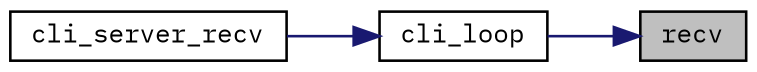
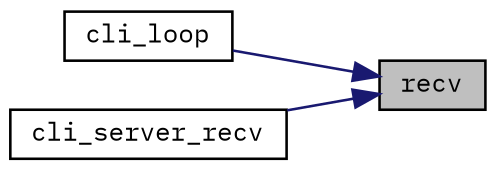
  digraph {
    fontname="IBM Plex Mono"
    rankdir=RL
    node [color=black fillcolor=white fontname="IBM Plex Mono" fontsize=10 shape=record style=filled]
    edge [color=midnightblue dir=back fontname="IBM Plex Mono" fontsize=10 labelfontname=Helvetica labelfontsize=10 style=solid]
    n1 [fillcolor=grey75 fontcolor=black height=0.2 label=recv width=0.4]
    n2 [height=0.2 label=cli_loop width=0.4]
    n3 [height=0.2 label=cli_server_recv width=0.4]
    n1 -> n2
-   n2 -> n3
+   n1 -> n3
  }
